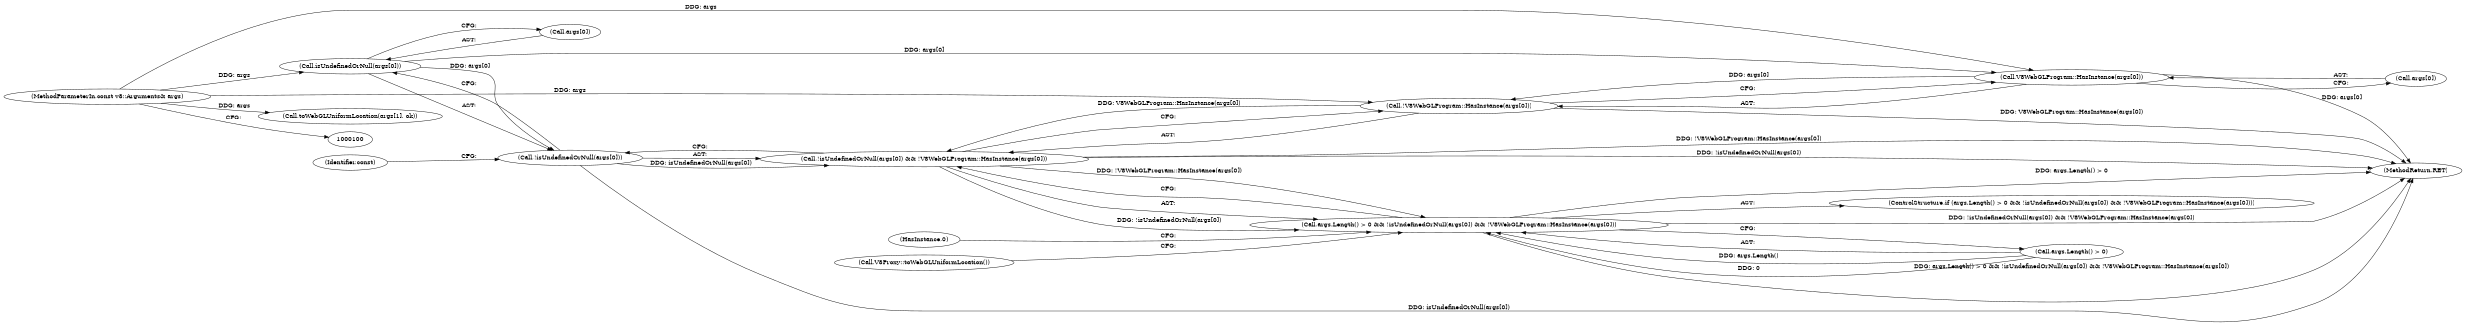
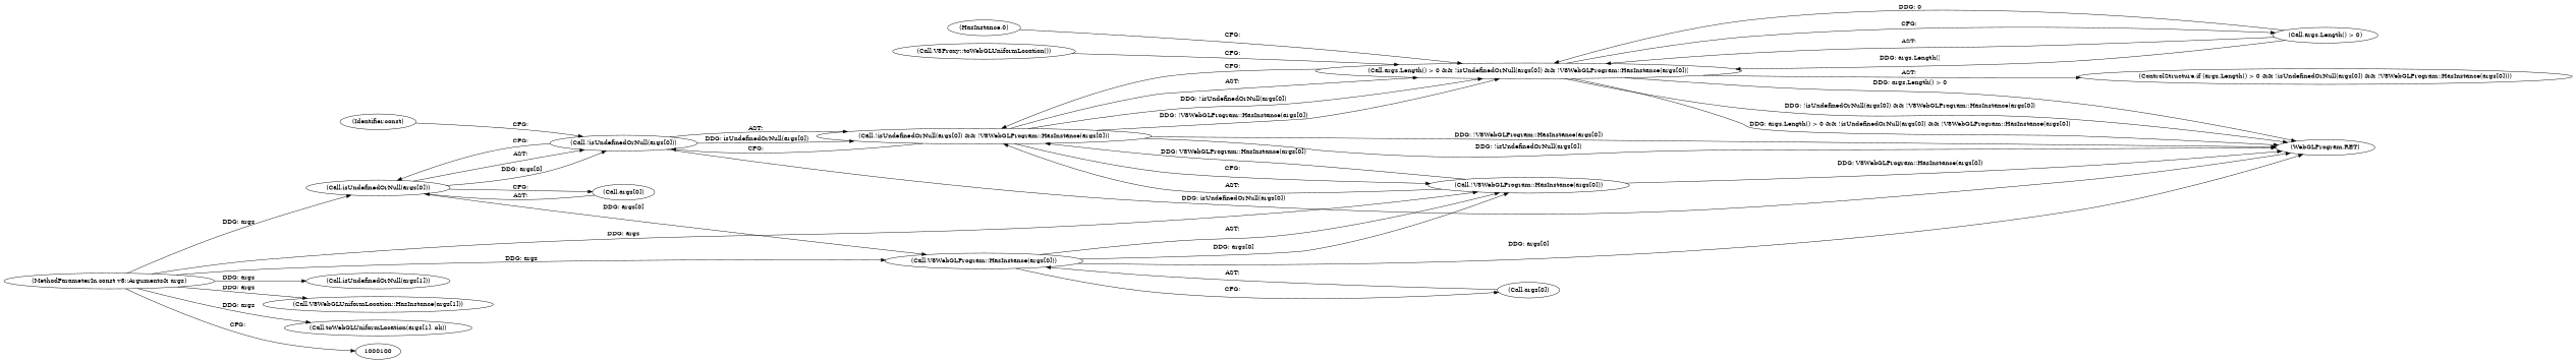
  digraph {
    rankdir=LR
    n1 [label="(Call,isUndefinedOrNull(args[0]))"]
    n2 [label="(Call,!isUndefinedOrNull(args[0]))"]
    n3 [label="(Call,V8WebGLProgram::HasInstance(args[0]))"]
    n4 [label="(Call,args[0])"]
-   n5 [label="(MethodReturn,RET)"]
+   n5 [label="(WebGLProgram,RET)"]
    n6 [label="(Call,!isUndefinedOrNull(args[0]) && !V8WebGLProgram::HasInstance(args[0]))"]
    n7 [label="(Call,!V8WebGLProgram::HasInstance(args[0]))"]
    n8 [label="(Call,args[0])"]
    n9 [label="(MethodParameterIn,const v8::Arguments& args)"]
+   n10 [label="(Call,isUndefinedOrNull(args[1]))"]
+   n11 [label="(Call,V8WebGLUniformLocation::HasInstance(args[1]))"]
    n12 [label="(Call,toWebGLUniformLocation(args[1], ok))"]
    1000100
    n14 [label="(Call,args.Length() > 0 && !isUndefinedOrNull(args[0]) && !V8WebGLProgram::HasInstance(args[0]))"]
    n15 [label="(Call,args.Length() > 0)"]
    n16 [label="(ControlStructure,if (args.Length() > 0 && !isUndefinedOrNull(args[0]) && !V8WebGLProgram::HasInstance(args[0])))"]
    n17 [label="(Identifier,const)"]
    n18 [label="(HasInstance,0)"]
    n19 [label="(Call,V8Proxy::toWebGLUniformLocation())"]
    n1 -> n2 [label="AST: "]
    n1 -> n2 [label="DDG: args[0]"]
    n1 -> n3 [label="DDG: args[0]"]
    n1 -> n4 [label="CFG: "]
    n2 -> n1 [label="CFG: "]
    n2 -> n5 [label="DDG: isUndefinedOrNull(args[0])"]
    n2 -> n6 [label="AST: "]
    n2 -> n6 [label="DDG: isUndefinedOrNull(args[0])"]
    n3 -> n5 [label="DDG: args[0]"]
    n3 -> n7 [label="AST: "]
    n3 -> n7 [label="DDG: args[0]"]
    n3 -> n8 [label="CFG: "]
    n4 -> n1 [label="AST: "]
    n6 -> n2 [label="CFG: "]
    n6 -> n5 [label="DDG: !V8WebGLProgram::HasInstance(args[0])"]
    n6 -> n5 [label="DDG: !isUndefinedOrNull(args[0])"]
    n6 -> n7 [label="CFG: "]
    n6 -> n14 [label="AST: "]
    n6 -> n14 [label="DDG: !isUndefinedOrNull(args[0])"]
    n6 -> n14 [label="DDG: !V8WebGLProgram::HasInstance(args[0])"]
-   n7 -> n3 [label="CFG: "]
    n7 -> n5 [label="DDG: V8WebGLProgram::HasInstance(args[0])"]
    n7 -> n6 [label="AST: "]
    n7 -> n6 [label="DDG: V8WebGLProgram::HasInstance(args[0])"]
    n8 -> n3 [label="AST: "]
    n9 -> n1 [label="DDG: args"]
    n9 -> n3 [label="DDG: args"]
    n9 -> n7 [label="DDG: args"]
+   n9 -> n10 [label="DDG: args"]
+   n9 -> n11 [label="DDG: args"]
    n9 -> n12 [label="DDG: args"]
    n9 -> 1000100 [label="CFG: "]
    n14 -> n5 [label="DDG: !isUndefinedOrNull(args[0]) && !V8WebGLProgram::HasInstance(args[0])"]
    n14 -> n5 [label="DDG: args.Length() > 0 && !isUndefinedOrNull(args[0]) && !V8WebGLProgram::HasInstance(args[0])"]
    n14 -> n5 [label="DDG: args.Length() > 0"]
    n14 -> n6 [label="CFG: "]
    n14 -> n15 [label="CFG: "]
    n14 -> n16 [label="AST: "]
    n15 -> n14 [label="AST: "]
    n15 -> n14 [label="DDG: args.Length()"]
    n15 -> n14 [label="DDG: 0"]
    n17 -> n2 [label="CFG: "]
    n18 -> n14 [label="CFG: "]
    n19 -> n14 [label="CFG: "]
  }
